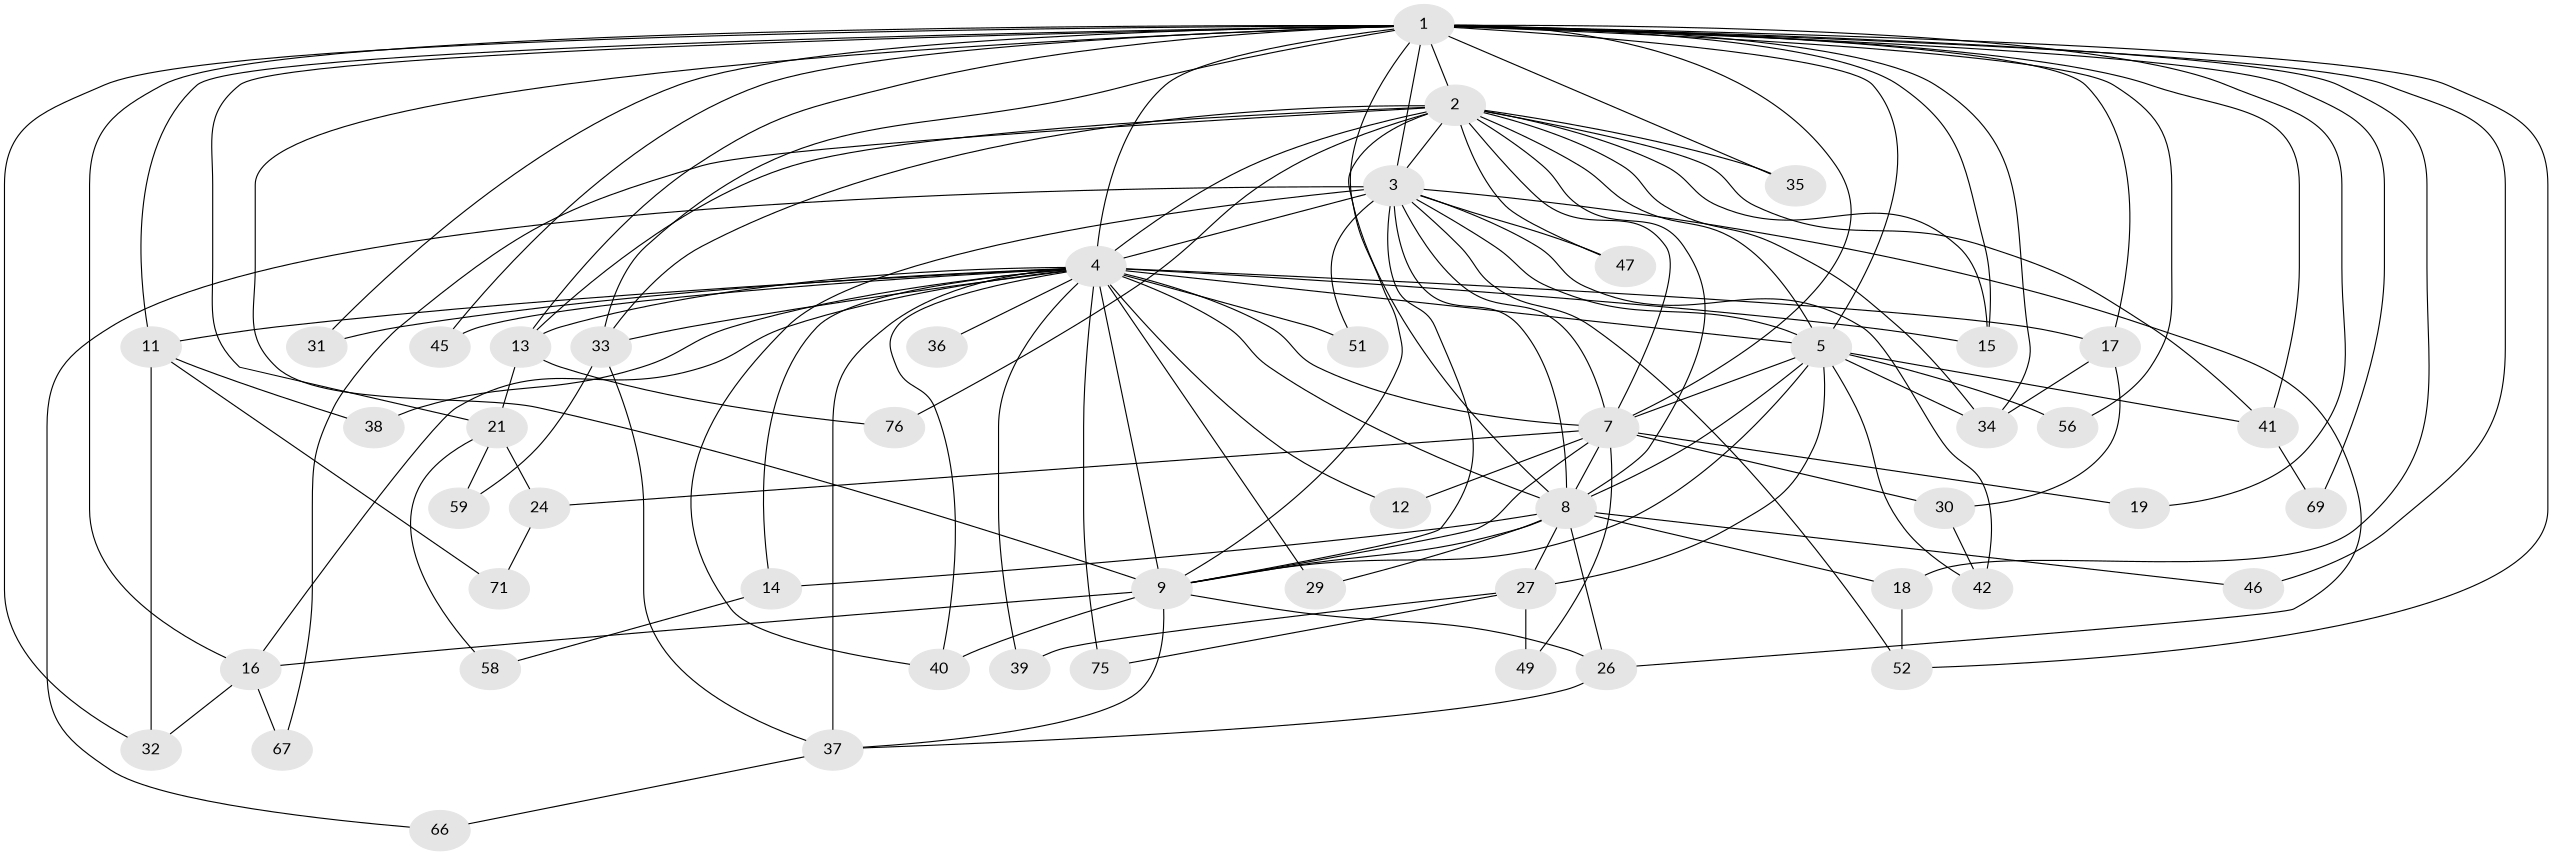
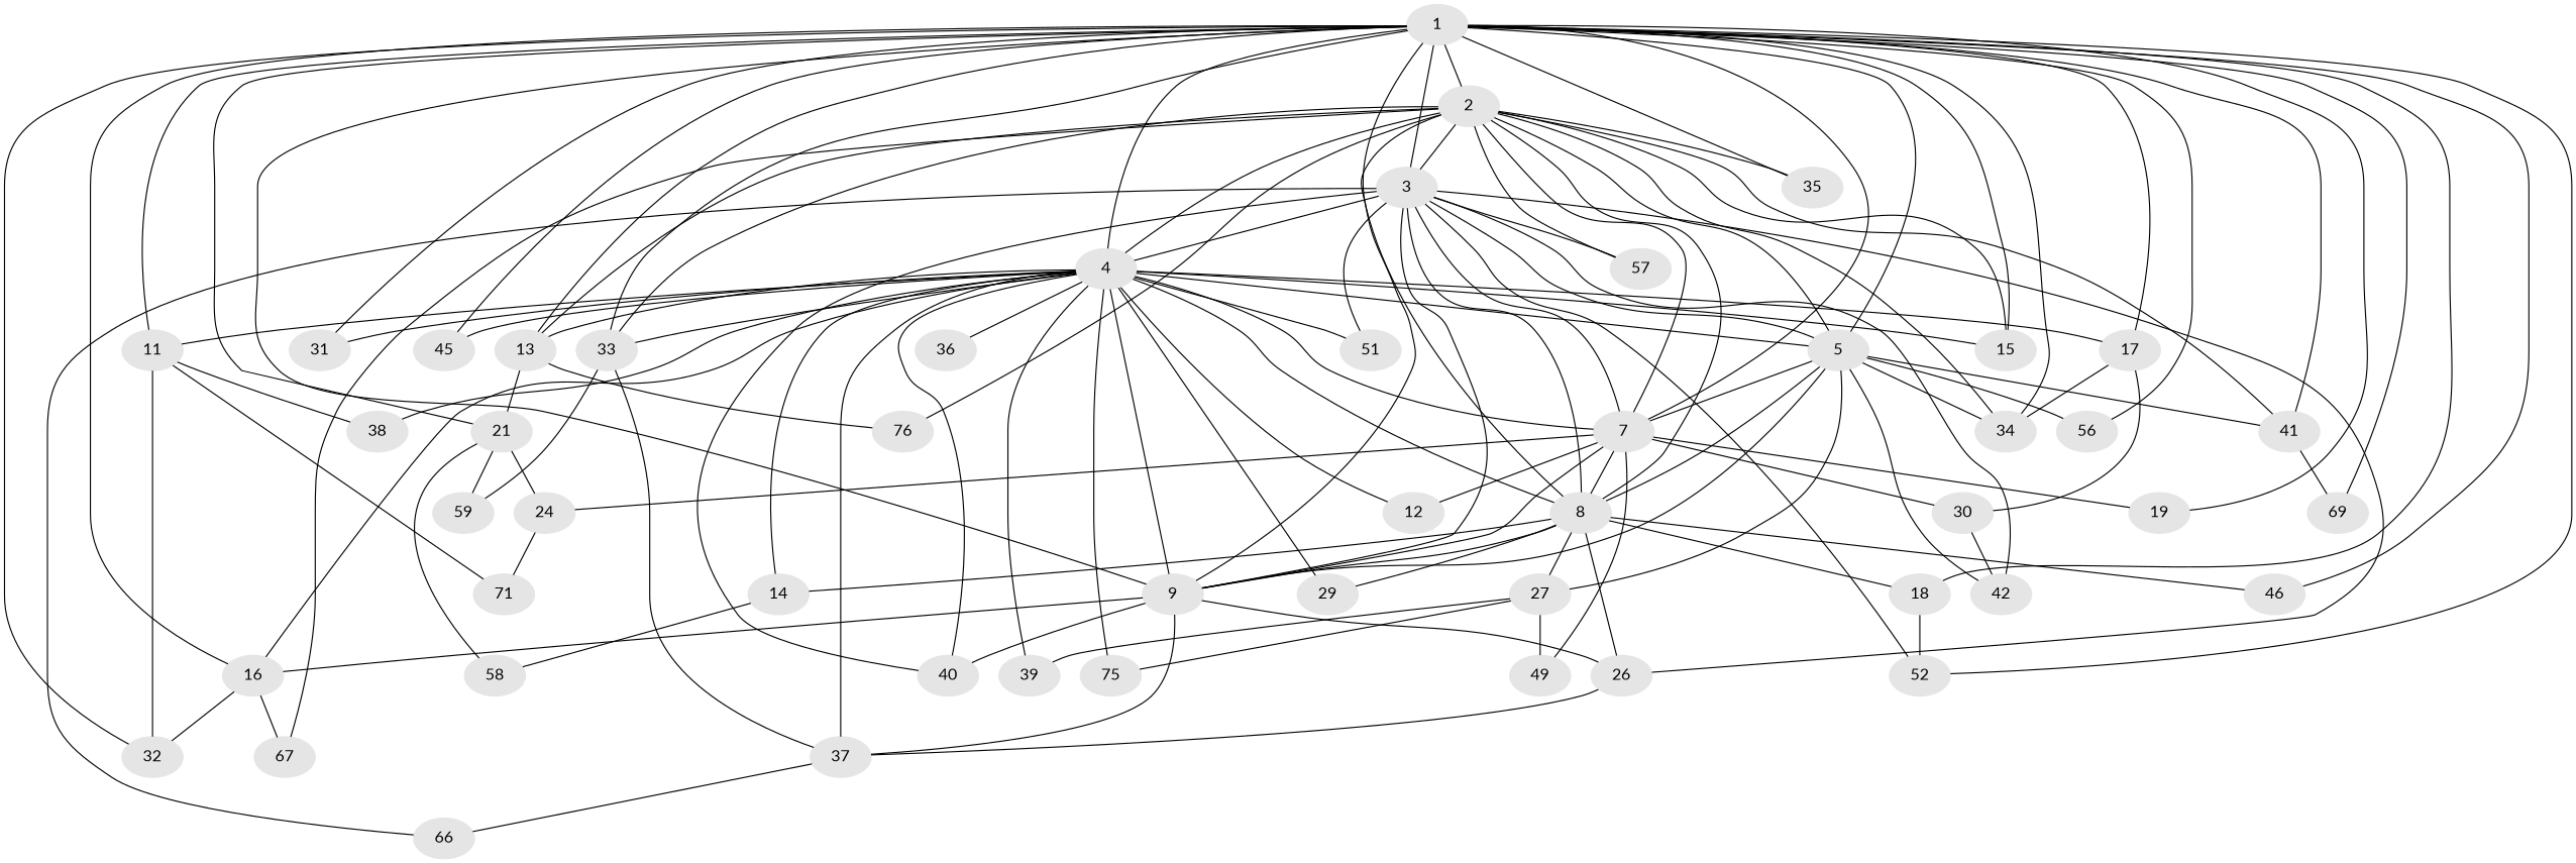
  graph {
    fontname=Lato
    node [color=gray90 fontname=Lato style=filled]
    edge [fontname=Lato]
    1 [super="+6"]
    2 [super="+23"]
    3 [super="+60"]
    4 [super="+10"]
    5 [super="+25"]
    7 [super="+20"]
    8
    9 [super="+73"]
    11 [super="+28"]
    13 [super="+72"]
    15 [super="+62"]
    16 [super="+22"]
    17 [super="+74"]
    19
    21 [super="+44"]
    31 [super="+50"]
    32 [super="+53"]
    33 [super="+68"]
    34 [super="+43"]
    35
    41 [super="+61"]
    45
    46
    n24 [label=18]
    52 [super="+63"]
    56 [super="+70"]
    69
-   47
+   47 [label=57]
    67
    76
    26 [super="+57"]
    40
    42 [super="+54"]
    51
    66
    12 [super="+18"]
    14
    29
    36
    37 [super="+65"]
    38
    39
    75
    27 [super="+55"]
    24
    30
    49 [super="+64"]
    71
    58
    59
    1 -- 2 [weight=2]
    1 -- 3 [weight=2]
    1 -- 4 [weight=4]
    1 -- 5 [weight=2]
    1 -- 7 [weight=2]
    1 -- 8 [weight=2]
    1 -- 9 [weight=2]
    1 -- 11
    1 -- 13
    1 -- 15
    1 -- 16
    1 -- 17
    1 -- 19
    1 -- 21
    1 -- 31
    1 -- 32
    1 -- 33
    1 -- 34
    1 -- 35
    1 -- 41
    1 -- 45
    1 -- 46
    1 -- n24
    1 -- 52
    1 -- 56 [weight=2]
    1 -- 69
    2 -- 3
    2 -- 4 [weight=3]
    2 -- 5
    2 -- 7
    2 -- 8
    2 -- 9
    2 -- 13
    2 -- 15
    2 -- 33
    2 -- 34
    2 -- 35
    2 -- 41
    2 -- 47
    2 -- 67
    2 -- 76
    3 -- 4 [weight=2]
    3 -- 5
    3 -- 7
    3 -- 8
    3 -- 9
    3 -- 52
    3 -- 47
    3 -- 26
    3 -- 40
    3 -- 42
    3 -- 51
    3 -- 66
    4 -- 5 [weight=2]
    4 -- 7 [weight=2]
    4 -- 8 [weight=2]
    4 -- 9 [weight=2]
    4 -- 11 [weight=2]
    4 -- 13
    4 -- 15
    4 -- 16
    4 -- 17
    4 -- 31
    4 -- 33
    4 -- 45
    4 -- 40
    4 -- 51
    4 -- 12
    4 -- 14
    4 -- 29
    4 -- 36 [weight=2]
    4 -- 37
    4 -- 38
    4 -- 39
    4 -- 75
    5 -- 7 [weight=2]
    5 -- 8
    5 -- 9
    5 -- 34
    5 -- 41
    5 -- 56
    5 -- 42
    5 -- 27 [weight=2]
    7 -- 8
    7 -- 9
    7 -- 19
    7 -- 12 [weight=2]
    7 -- 24
    7 -- 30
    7 -- 49
    8 -- 9
    8 -- 46
    8 -- n24
    8 -- 26
    8 -- 14
    8 -- 29
    8 -- 27
    9 -- 16
    9 -- 26
    9 -- 40
    9 -- 37
    11 -- 32
    11 -- 38
    11 -- 71
    13 -- 21
    13 -- 76
    16 -- 32
    16 -- 67
    17 -- 34
    17 -- 30
    21 -- 24
    21 -- 58
    21 -- 59
    33 -- 37
    33 -- 59
    41 -- 69
    n24 -- 52
    26 -- 37
    14 -- 58
    37 -- 66
    27 -- 39
    27 -- 75
    27 -- 49 [weight=2]
    24 -- 71
    30 -- 42
  }
